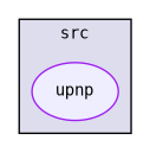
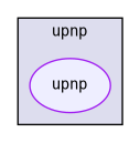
  digraph {
    compound=true
    fontname="DejaVu Sans Mono"
    n1 [fillcolor="#eeeeff" fontname="DejaVu Sans Mono" fontsize=10 label=upnp pencolor=black shape=ellipse style=filled color=purple]
    subgraph cluster_1 {
      bgcolor="#ddddee"
      fontsize=10
-     label=src
+     label=upnp
      pencolor=black
      n1
    }
  }
